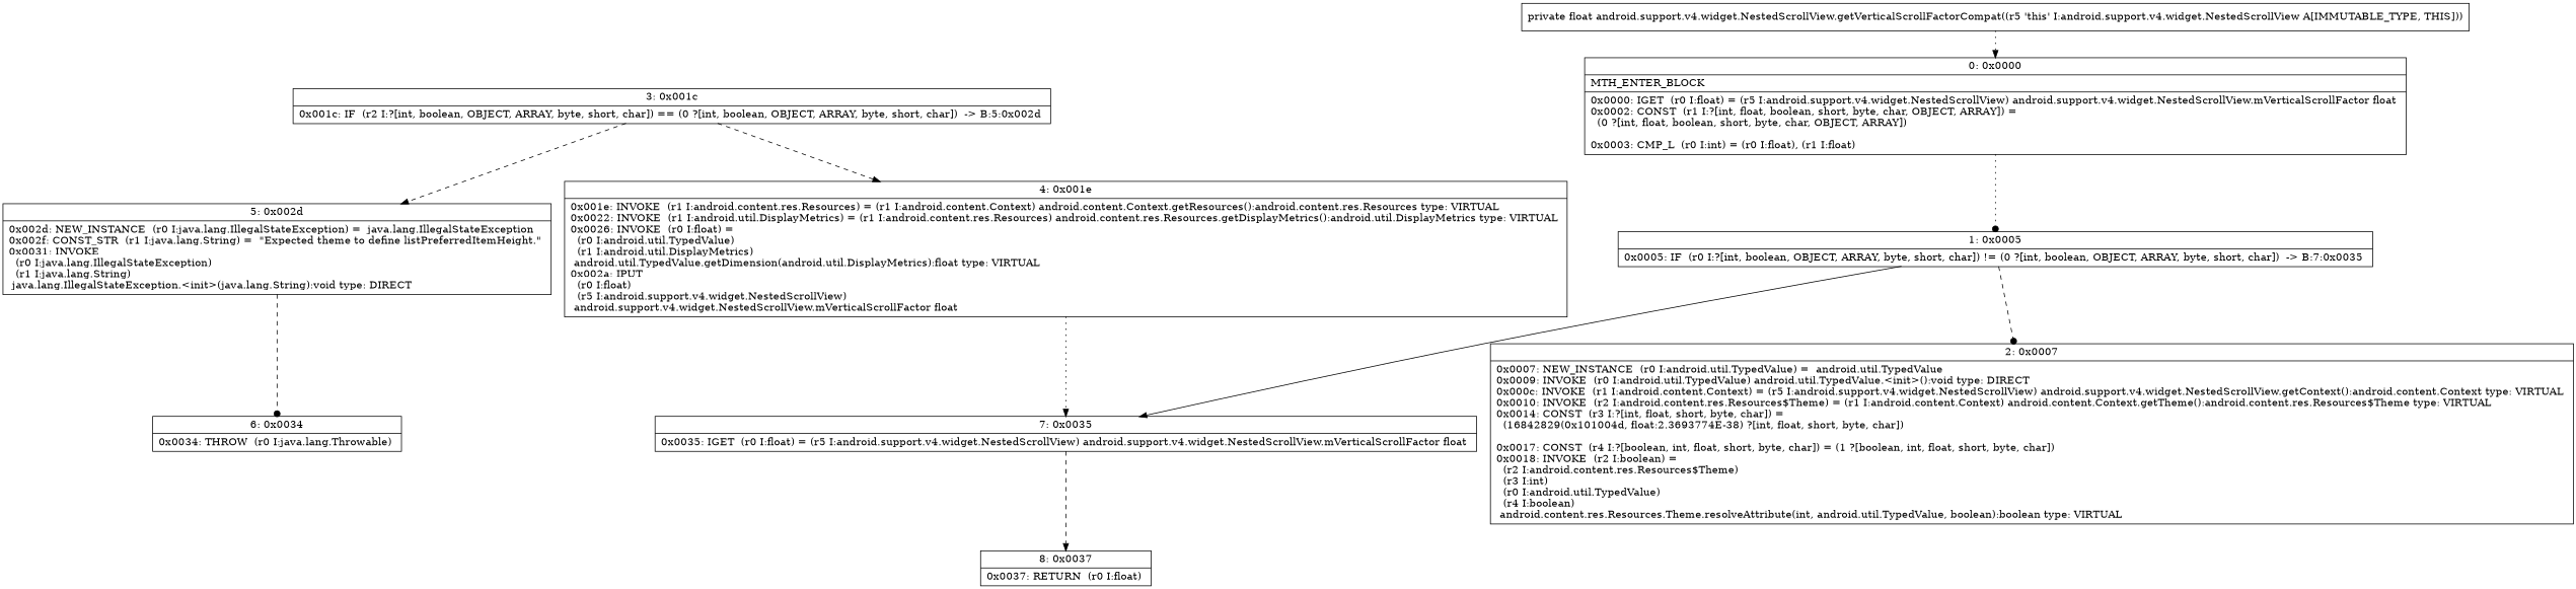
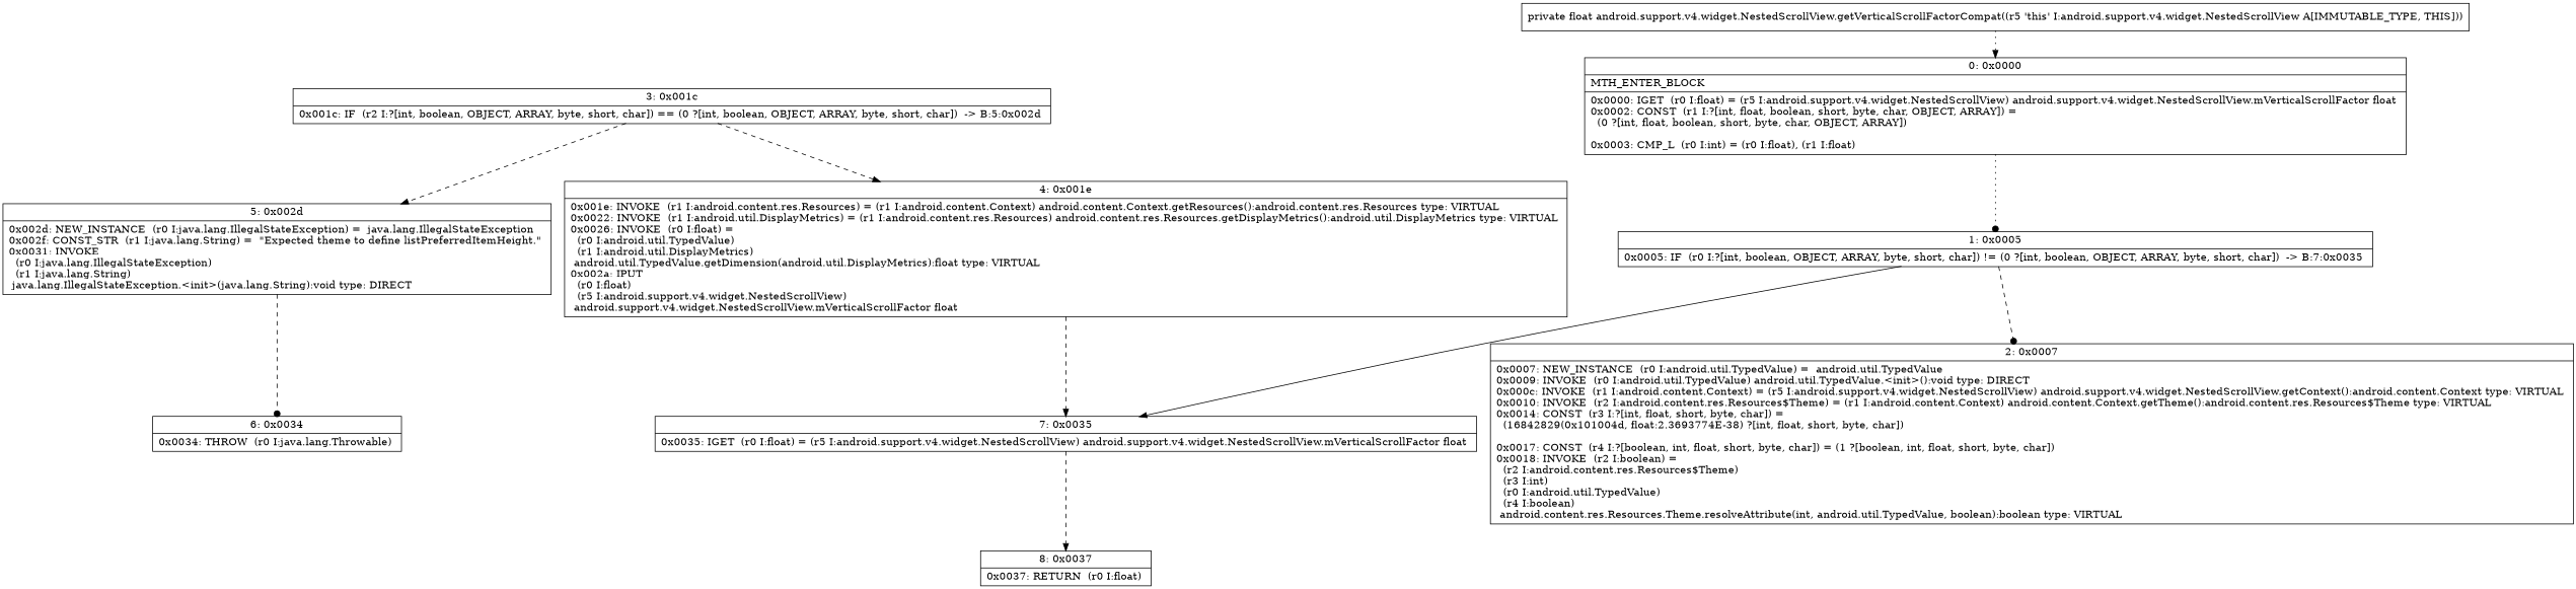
  digraph {
    node [shape=record]
    edge [arrowhead=normal style=dashed]
    n1 [label="{0\:\ 0x0000|MTH_ENTER_BLOCK\l|0x0000: IGET  (r0 I:float) = (r5 I:android.support.v4.widget.NestedScrollView) android.support.v4.widget.NestedScrollView.mVerticalScrollFactor float \l0x0002: CONST  (r1 I:?[int, float, boolean, short, byte, char, OBJECT, ARRAY]) = \l  (0 ?[int, float, boolean, short, byte, char, OBJECT, ARRAY])\l \l0x0003: CMP_L  (r0 I:int) = (r0 I:float), (r1 I:float) \l}"]
    n2 [label="{1\:\ 0x0005|0x0005: IF  (r0 I:?[int, boolean, OBJECT, ARRAY, byte, short, char]) != (0 ?[int, boolean, OBJECT, ARRAY, byte, short, char])  \-\> B:7:0x0035 \l}"]
    n3 [label="{2\:\ 0x0007|0x0007: NEW_INSTANCE  (r0 I:android.util.TypedValue) =  android.util.TypedValue \l0x0009: INVOKE  (r0 I:android.util.TypedValue) android.util.TypedValue.\<init\>():void type: DIRECT \l0x000c: INVOKE  (r1 I:android.content.Context) = (r5 I:android.support.v4.widget.NestedScrollView) android.support.v4.widget.NestedScrollView.getContext():android.content.Context type: VIRTUAL \l0x0010: INVOKE  (r2 I:android.content.res.Resources$Theme) = (r1 I:android.content.Context) android.content.Context.getTheme():android.content.res.Resources$Theme type: VIRTUAL \l0x0014: CONST  (r3 I:?[int, float, short, byte, char]) = \l  (16842829(0x101004d, float:2.3693774E\-38) ?[int, float, short, byte, char])\l \l0x0017: CONST  (r4 I:?[boolean, int, float, short, byte, char]) = (1 ?[boolean, int, float, short, byte, char]) \l0x0018: INVOKE  (r2 I:boolean) = \l  (r2 I:android.content.res.Resources$Theme)\l  (r3 I:int)\l  (r0 I:android.util.TypedValue)\l  (r4 I:boolean)\l android.content.res.Resources.Theme.resolveAttribute(int, android.util.TypedValue, boolean):boolean type: VIRTUAL \l}"]
    n4 [label="{7\:\ 0x0035|0x0035: IGET  (r0 I:float) = (r5 I:android.support.v4.widget.NestedScrollView) android.support.v4.widget.NestedScrollView.mVerticalScrollFactor float \l}"]
    n5 [label="{8\:\ 0x0037|0x0037: RETURN  (r0 I:float) \l}"]
    n6 [label="{3\:\ 0x001c|0x001c: IF  (r2 I:?[int, boolean, OBJECT, ARRAY, byte, short, char]) == (0 ?[int, boolean, OBJECT, ARRAY, byte, short, char])  \-\> B:5:0x002d \l}"]
    n7 [label="{4\:\ 0x001e|0x001e: INVOKE  (r1 I:android.content.res.Resources) = (r1 I:android.content.Context) android.content.Context.getResources():android.content.res.Resources type: VIRTUAL \l0x0022: INVOKE  (r1 I:android.util.DisplayMetrics) = (r1 I:android.content.res.Resources) android.content.res.Resources.getDisplayMetrics():android.util.DisplayMetrics type: VIRTUAL \l0x0026: INVOKE  (r0 I:float) = \l  (r0 I:android.util.TypedValue)\l  (r1 I:android.util.DisplayMetrics)\l android.util.TypedValue.getDimension(android.util.DisplayMetrics):float type: VIRTUAL \l0x002a: IPUT  \l  (r0 I:float)\l  (r5 I:android.support.v4.widget.NestedScrollView)\l android.support.v4.widget.NestedScrollView.mVerticalScrollFactor float \l}"]
    n8 [label="{5\:\ 0x002d|0x002d: NEW_INSTANCE  (r0 I:java.lang.IllegalStateException) =  java.lang.IllegalStateException \l0x002f: CONST_STR  (r1 I:java.lang.String) =  \"Expected theme to define listPreferredItemHeight.\" \l0x0031: INVOKE  \l  (r0 I:java.lang.IllegalStateException)\l  (r1 I:java.lang.String)\l java.lang.IllegalStateException.\<init\>(java.lang.String):void type: DIRECT \l}"]
    n9 [label="{6\:\ 0x0034|0x0034: THROW  (r0 I:java.lang.Throwable) \l}"]
    n10 [label="{private float android.support.v4.widget.NestedScrollView.getVerticalScrollFactorCompat((r5 'this' I:android.support.v4.widget.NestedScrollView A[IMMUTABLE_TYPE, THIS])) }"]
    n1 -> n2 [arrowhead=dot style=dotted]
    n2 -> n3 [arrowhead=dot]
    n2 -> n4 [style=solid]
    n4 -> n5
    n6 -> n7
    n6 -> n8
-   n7 -> n4 [style=dotted]
+   n7 -> n4
    n8 -> n9 [arrowhead=dot]
    n10 -> n1 [style=dotted]
  }
